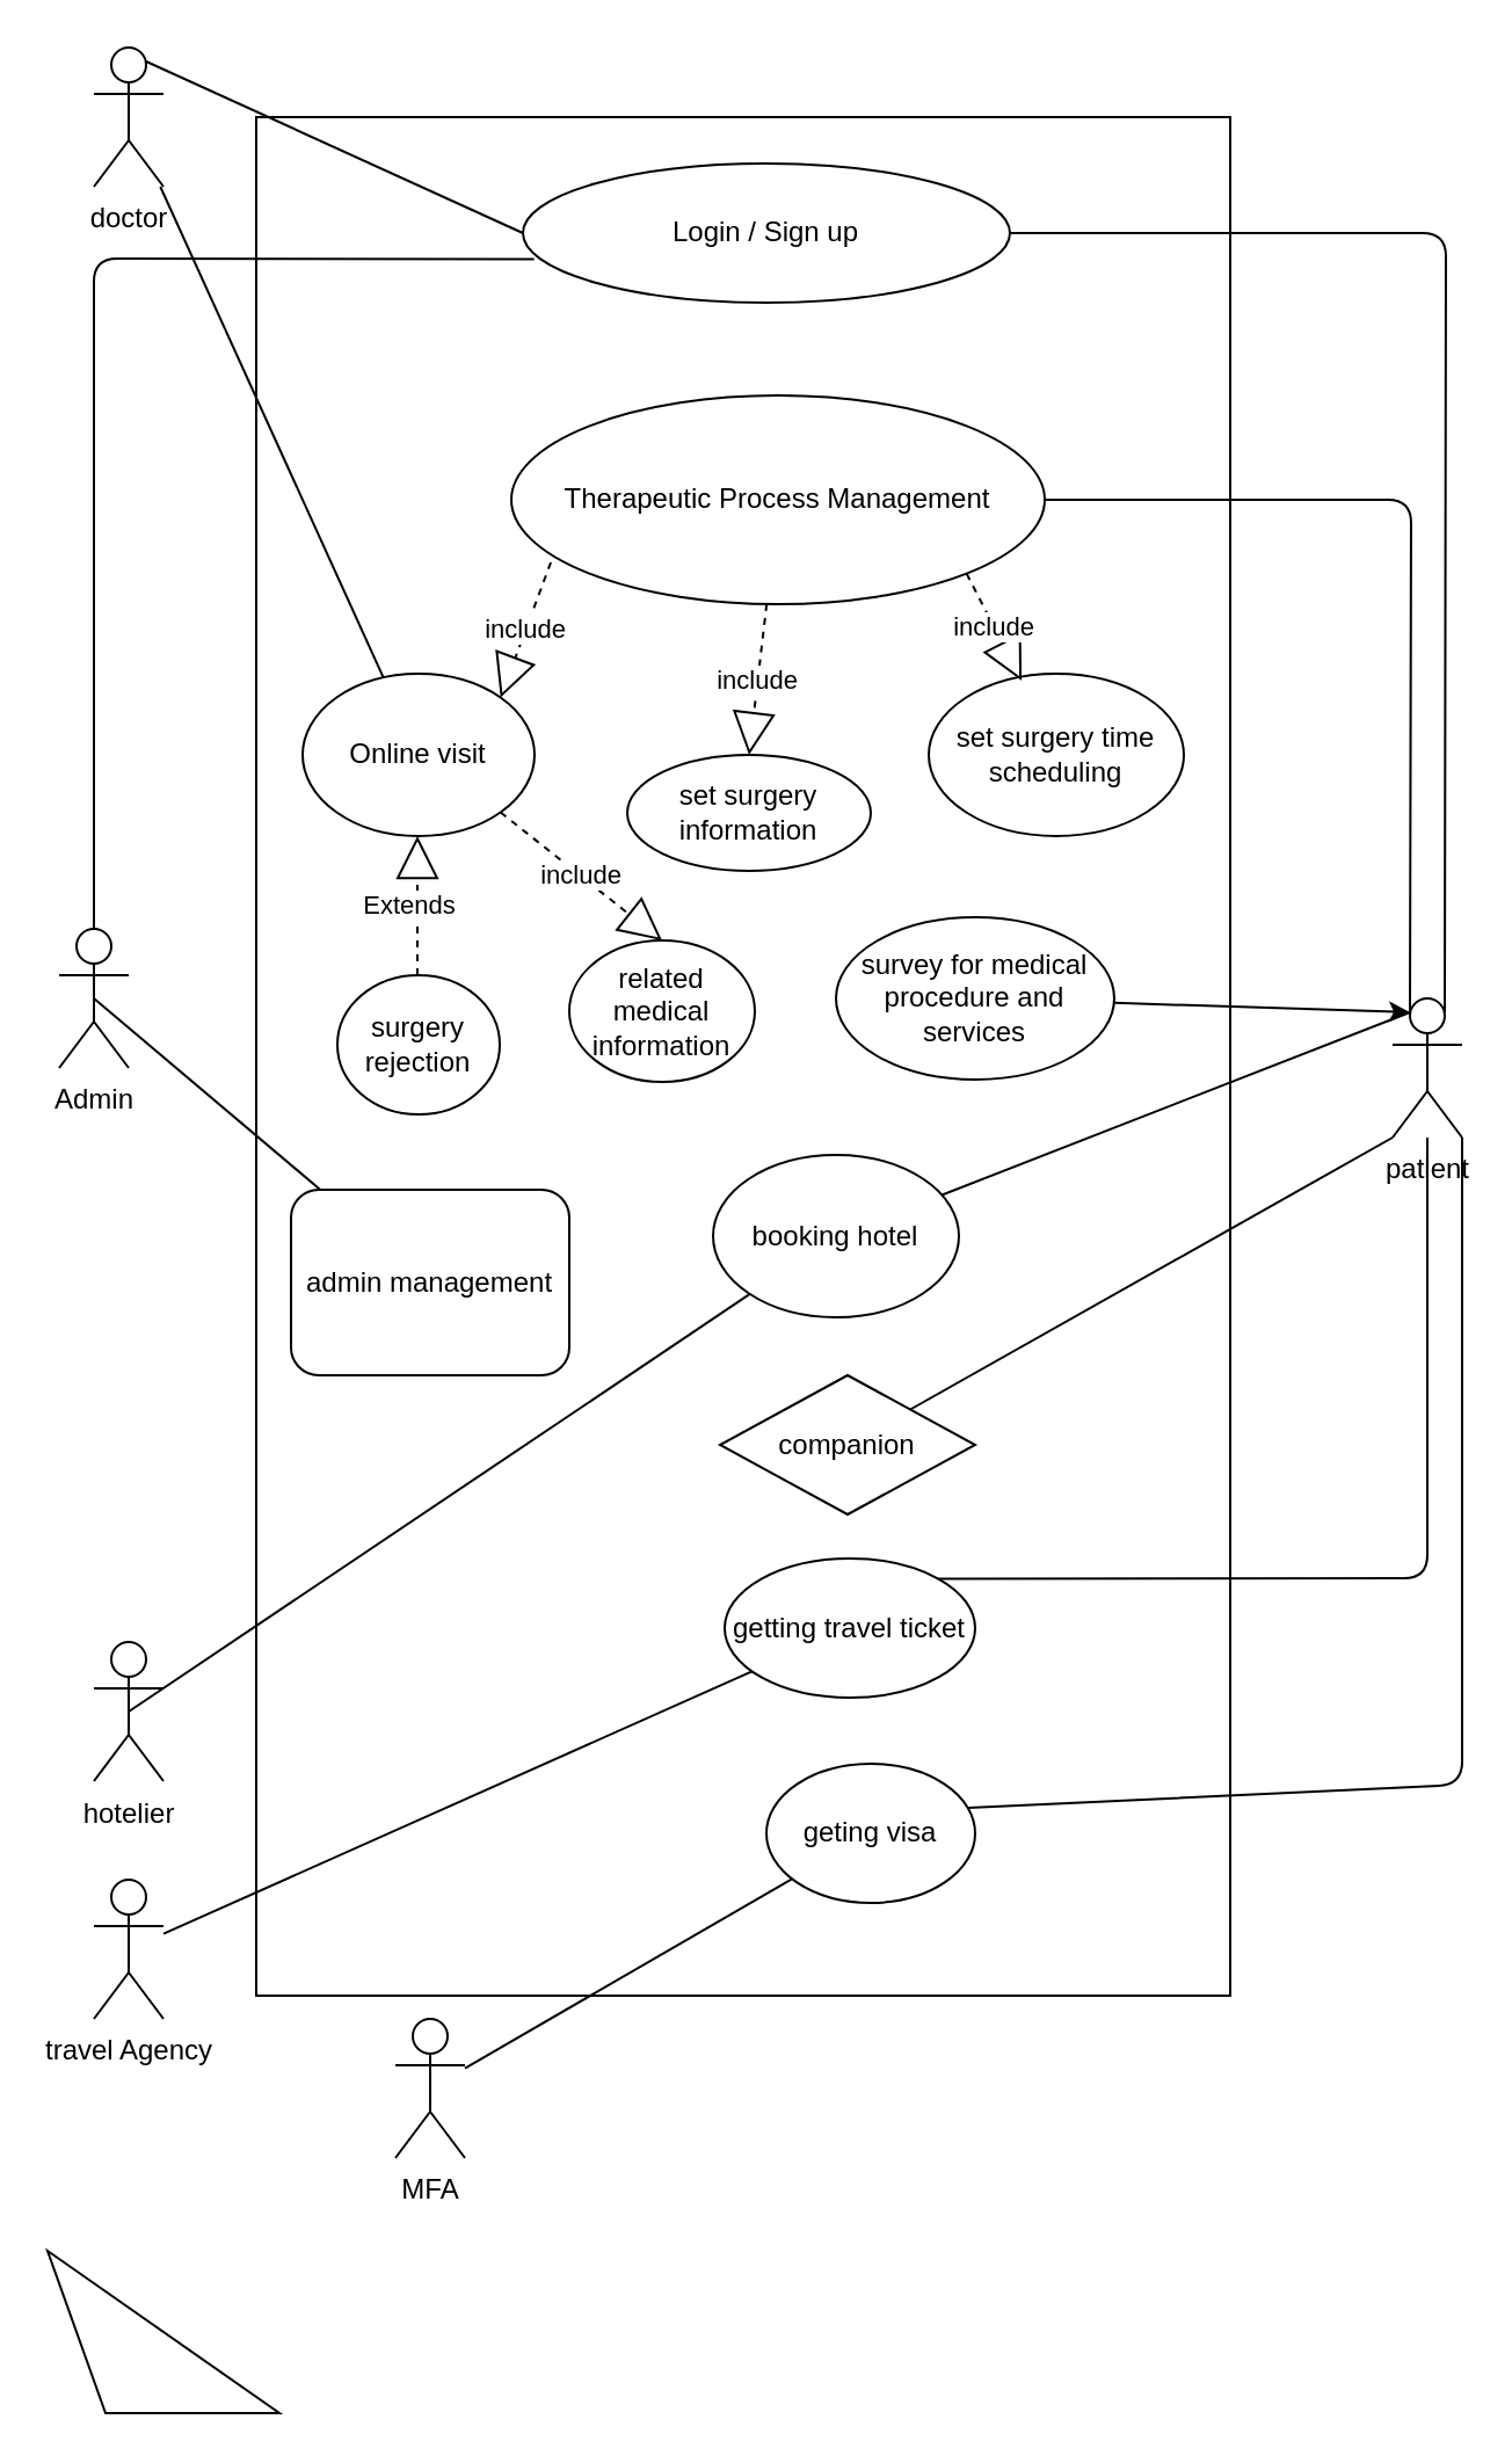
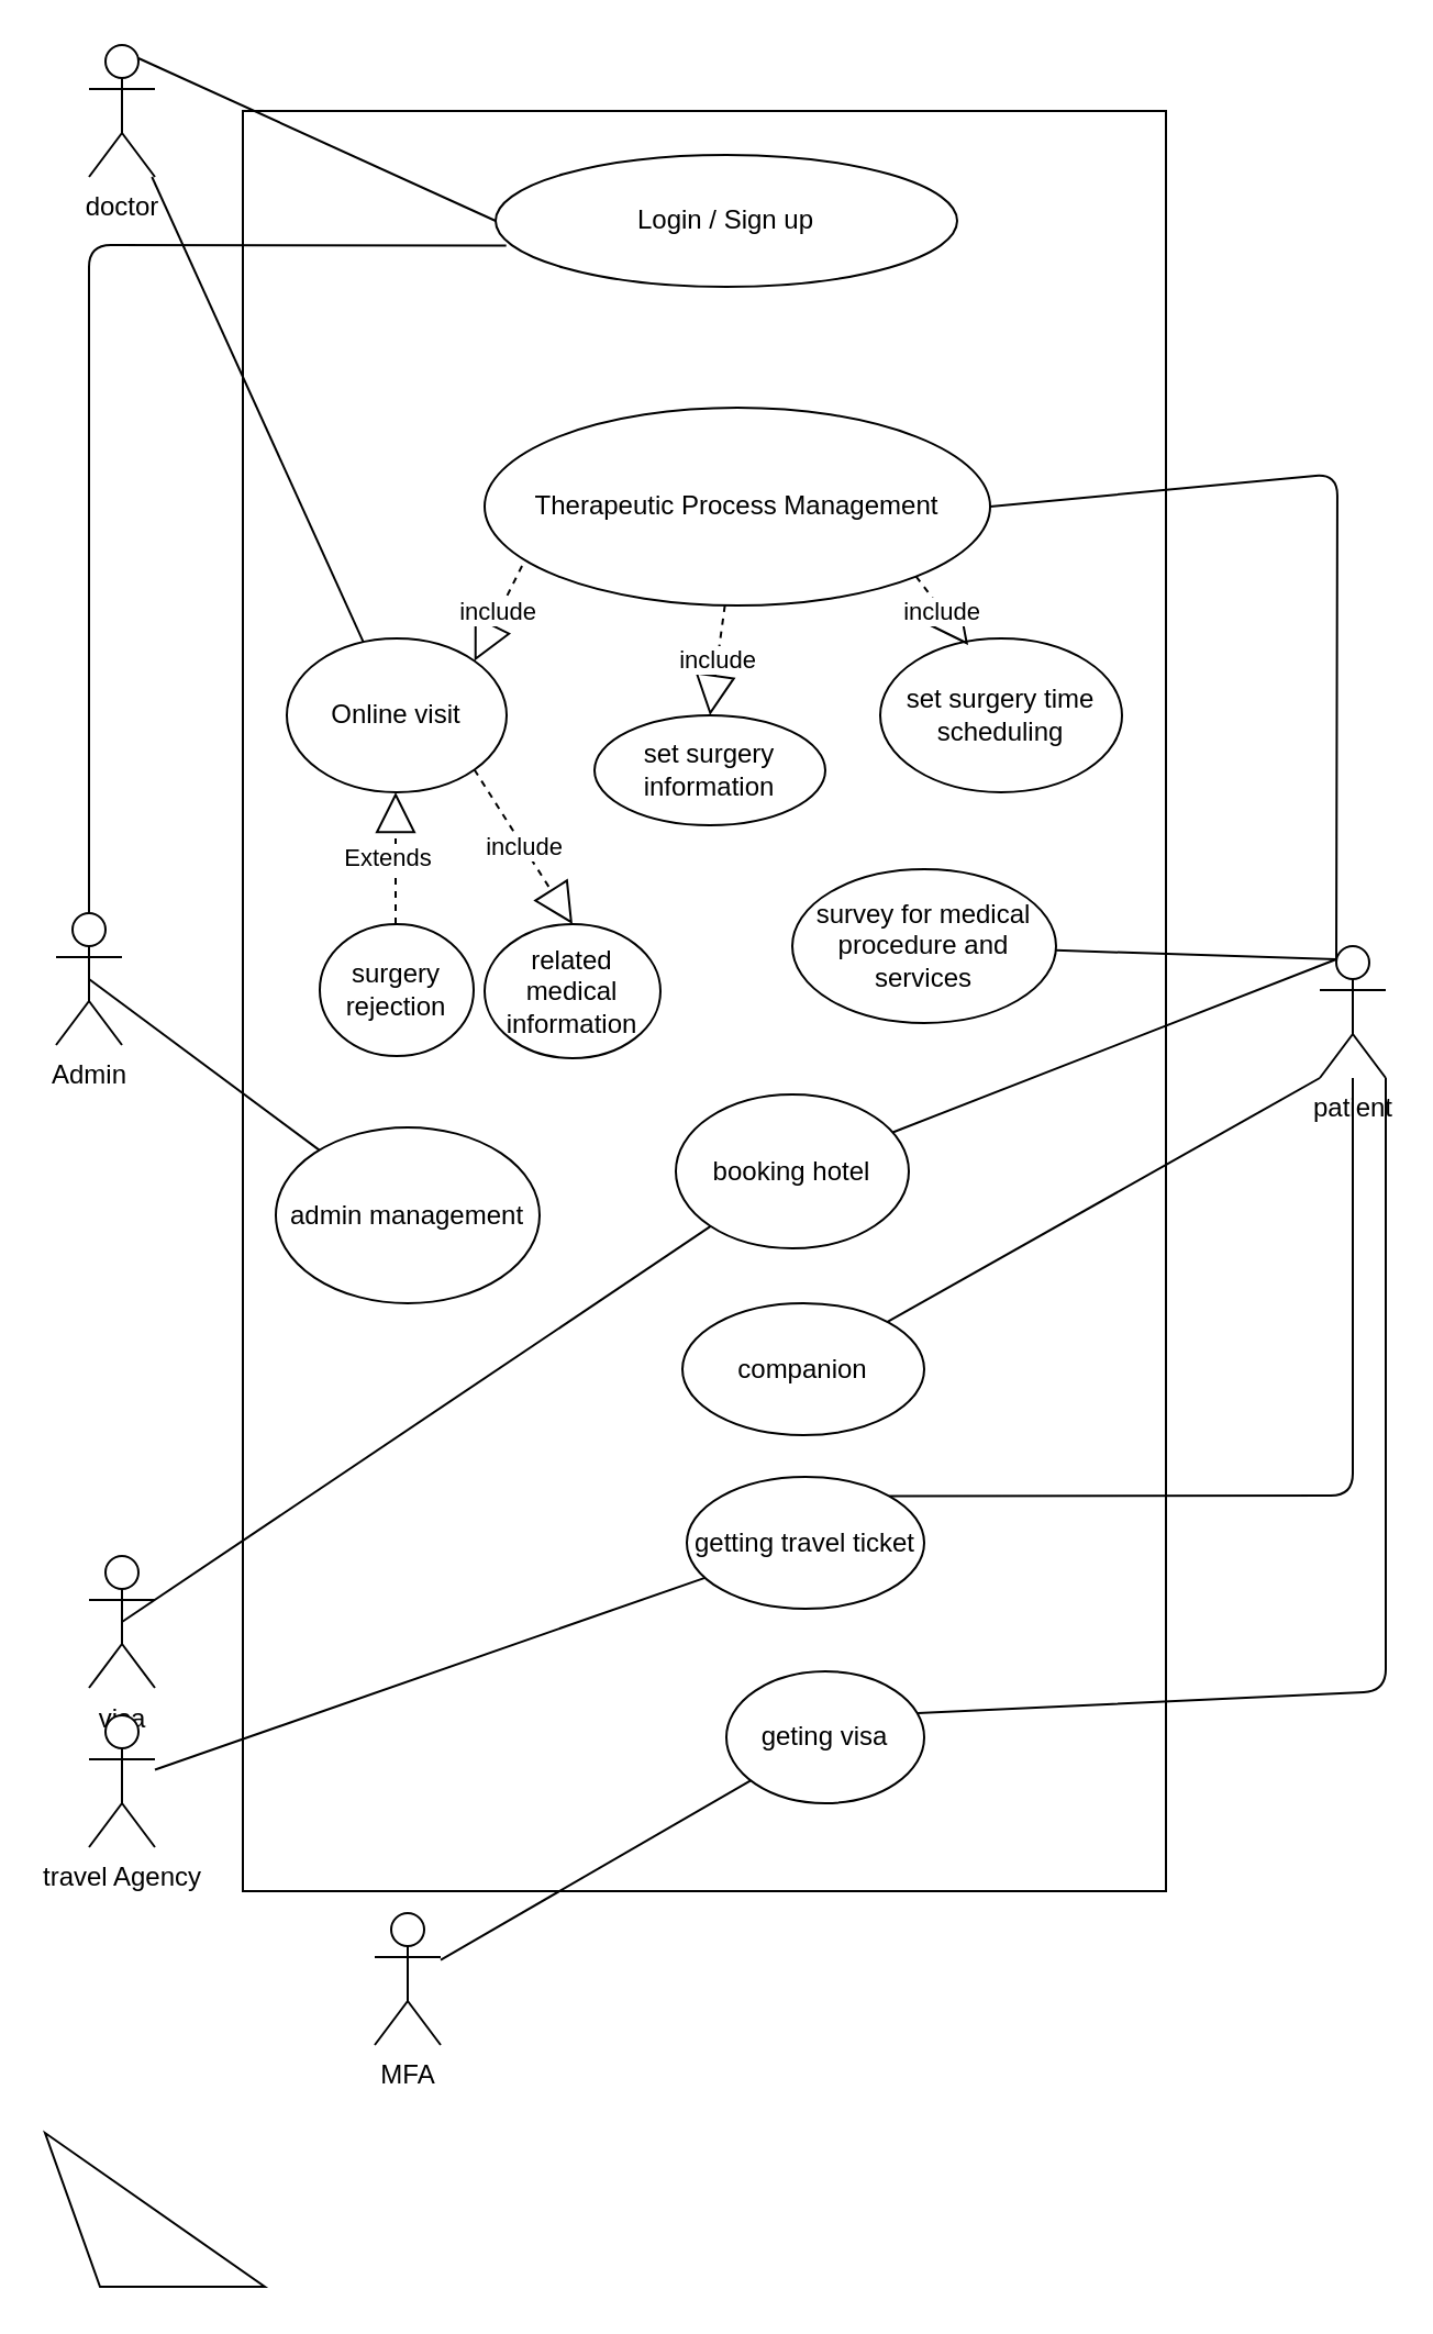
  <mxCell id="0" />
  <mxCell id="1" parent="0" />
  <mxCell id="2" value="" style="rounded=0;whiteSpace=wrap;html=1;" parent="1" vertex="1"><mxGeometry x="110" y="50" width="420" height="810" as="geometry" /></mxCell>
  <mxCell id="3" value="patient" style="shape=umlActor;verticalLabelPosition=bottom;labelBackgroundColor=#ffffff;verticalAlign=top;html=1;outlineConnect=0;" parent="1" vertex="1"><mxGeometry x="600" y="430" width="30" height="60" as="geometry" /></mxCell>
- <mxCell id="4" value="hotelier" style="shape=umlActor;verticalLabelPosition=bottom;labelBackgroundColor=#ffffff;verticalAlign=top;html=1;outlineConnect=0;" parent="1" vertex="1"><mxGeometry x="40" y="707.5" width="30" height="60" as="geometry" /></mxCell>
- <mxCell id="5" value="travel Agency" style="shape=umlActor;verticalLabelPosition=bottom;labelBackgroundColor=#ffffff;verticalAlign=top;html=1;outlineConnect=0;" parent="1" vertex="1"><mxGeometry x="40" y="810" width="30" height="60" as="geometry" /></mxCell>
+ <mxCell id="4" value="visa" style="shape=umlActor;verticalLabelPosition=bottom;labelBackgroundColor=#ffffff;verticalAlign=top;html=1;outlineConnect=0;" parent="1" vertex="1"><mxGeometry x="40" y="707.5" width="30" height="60" as="geometry" /></mxCell>
+ <mxCell id="5" value="travel Agency" style="shape=umlActor;verticalLabelPosition=bottom;labelBackgroundColor=#ffffff;verticalAlign=top;html=1;outlineConnect=0;" parent="1" vertex="1"><mxGeometry x="40" y="780" width="30" height="60" as="geometry" /></mxCell>
  <mxCell id="6" value="MFA" style="shape=umlActor;verticalLabelPosition=bottom;labelBackgroundColor=#ffffff;verticalAlign=top;html=1;outlineConnect=0;" parent="1" vertex="1"><mxGeometry x="170" y="870" width="30" height="60" as="geometry" /></mxCell>
  <mxCell id="7" value="doctor" style="shape=umlActor;verticalLabelPosition=bottom;labelBackgroundColor=#ffffff;verticalAlign=top;html=1;outlineConnect=0;" parent="1" vertex="1"><mxGeometry x="40" y="20" width="30" height="60" as="geometry" /></mxCell>
  <mxCell id="8" value="Login / Sign up" style="ellipse;whiteSpace=wrap;html=1;" parent="1" vertex="1"><mxGeometry x="225" y="70" width="210" height="60" as="geometry" /></mxCell>
- <mxCell id="9" value="Therapeutic Process Management" style="ellipse;whiteSpace=wrap;html=1;" parent="1" vertex="1"><mxGeometry x="220" y="170" width="230" height="90" as="geometry" /></mxCell>
+ <mxCell id="9" value="Therapeutic Process Management" style="ellipse;whiteSpace=wrap;html=1;" parent="1" vertex="1"><mxGeometry x="220" y="185" width="230" height="90" as="geometry" /></mxCell>
  <mxCell id="10" value="Online visit" style="ellipse;whiteSpace=wrap;html=1;" parent="1" vertex="1"><mxGeometry x="130" y="290" width="100" height="70" as="geometry" /></mxCell>
  <mxCell id="11" value="surgery rejection" style="ellipse;whiteSpace=wrap;html=1;" parent="1" vertex="1"><mxGeometry x="145" y="420" width="70" height="60" as="geometry" /></mxCell>
  <mxCell id="12" value="Extends" style="endArrow=block;endSize=16;endFill=0;html=1;dashed=1;" parent="1" edge="1"><mxGeometry y="5" width="160" relative="1" as="geometry"><mxPoint x="179.5" y="420" as="sourcePoint" /><mxPoint x="179.5" y="360" as="targetPoint" /><Array as="points" /><mxPoint x="1" as="offset" /></mxGeometry></mxCell>
  <mxCell id="13" value="set surgery information" style="ellipse;whiteSpace=wrap;html=1;" parent="1" vertex="1"><mxGeometry x="270" y="325" width="105" height="50" as="geometry" /></mxCell>
  <mxCell id="14" value="set surgery time scheduling" style="ellipse;whiteSpace=wrap;html=1;" parent="1" vertex="1"><mxGeometry x="400" y="290" width="110" height="70" as="geometry" /></mxCell>
  <mxCell id="15" value="include" style="endArrow=block;endSize=16;endFill=0;html=1;dashed=1;entryX=1;entryY=0;entryDx=0;entryDy=0;exitX=0.074;exitY=0.8;exitDx=0;exitDy=0;exitPerimeter=0;" parent="1" source="9" target="10" edge="1"><mxGeometry width="160" relative="1" as="geometry"><mxPoint x="245" y="240" as="sourcePoint" /><mxPoint x="185" y="310" as="targetPoint" /></mxGeometry></mxCell>
  <mxCell id="16" value="include" style="endArrow=block;endSize=16;endFill=0;html=1;dashed=1;entryX=0.5;entryY=0;entryDx=0;entryDy=0;" parent="1" source="9" target="13" edge="1"><mxGeometry width="160" relative="1" as="geometry"><mxPoint x="314.5" y="260" as="sourcePoint" /><mxPoint x="314.5" y="330" as="targetPoint" /></mxGeometry></mxCell>
  <mxCell id="17" value="include" style="endArrow=block;endSize=16;endFill=0;html=1;dashed=1;entryX=0.364;entryY=0.043;entryDx=0;entryDy=0;entryPerimeter=0;exitX=1;exitY=1;exitDx=0;exitDy=0;" parent="1" source="9" target="14" edge="1"><mxGeometry width="160" relative="1" as="geometry"><mxPoint x="440" y="230" as="sourcePoint" /><mxPoint x="480" y="290" as="targetPoint" /></mxGeometry></mxCell>
  <mxCell id="18" value="booking hotel" style="ellipse;whiteSpace=wrap;html=1;" parent="1" vertex="1"><mxGeometry x="307" y="497.5" width="106" height="70" as="geometry" /></mxCell>
- <mxCell id="19" value="companion" style="rhombus;whiteSpace=wrap;html=1;" parent="1" vertex="1"><mxGeometry x="310" y="592.5" width="110" height="60" as="geometry" /></mxCell>
+ <mxCell id="19" value="companion" style="ellipse;whiteSpace=wrap;html=1;" parent="1" vertex="1"><mxGeometry x="310" y="592.5" width="110" height="60" as="geometry" /></mxCell>
  <mxCell id="20" value="getting travel ticket" style="ellipse;whiteSpace=wrap;html=1;" parent="1" vertex="1"><mxGeometry x="312" y="671.5" width="108" height="60" as="geometry" /></mxCell>
  <mxCell id="21" value="geting visa" style="ellipse;whiteSpace=wrap;html=1;" parent="1" vertex="1"><mxGeometry x="330" y="760" width="90" height="60" as="geometry" /></mxCell>
- <mxCell id="22" value="" style="endArrow=none;html=1;exitX=0.75;exitY=0.1;exitDx=0;exitDy=0;exitPerimeter=0;" parent="1" source="3" target="8" edge="1"><mxGeometry width="50" height="50" relative="1" as="geometry"><mxPoint x="590" y="160" as="sourcePoint" /><mxPoint x="640" y="110" as="targetPoint" /><Array as="points"><mxPoint x="623" y="100" /></Array></mxGeometry></mxCell>
  <mxCell id="23" value="" style="endArrow=none;html=1;entryX=0.25;entryY=0.1;entryDx=0;entryDy=0;entryPerimeter=0;exitX=1;exitY=0.5;exitDx=0;exitDy=0;" parent="1" source="9" target="3" edge="1"><mxGeometry width="50" height="50" relative="1" as="geometry"><mxPoint x="540" y="190" as="sourcePoint" /><mxPoint x="590" y="140" as="targetPoint" /><Array as="points"><mxPoint x="608" y="215" /></Array></mxGeometry></mxCell>
- <mxCell id="24" value="related medical information" style="ellipse;whiteSpace=wrap;html=1;" parent="1" vertex="1"><mxGeometry x="245" y="405" width="80" height="61" as="geometry" /></mxCell>
+ <mxCell id="24" value="related medical information" style="ellipse;whiteSpace=wrap;html=1;" parent="1" vertex="1"><mxGeometry x="220" y="420" width="80" height="61" as="geometry" /></mxCell>
  <mxCell id="25" value="include" style="endArrow=block;endSize=16;endFill=0;html=1;dashed=1;exitX=1;exitY=1;exitDx=0;exitDy=0;entryX=0.5;entryY=0;entryDx=0;entryDy=0;" parent="1" source="10" target="24" edge="1"><mxGeometry width="160" relative="1" as="geometry"><mxPoint x="375" y="494" as="sourcePoint" /><mxPoint x="335" y="434" as="targetPoint" /></mxGeometry></mxCell>
  <mxCell id="26" value="" style="endArrow=none;html=1;entryX=0.25;entryY=0.1;entryDx=0;entryDy=0;entryPerimeter=0;" parent="1" source="18" target="3" edge="1"><mxGeometry width="50" height="50" relative="1" as="geometry"><mxPoint x="540" y="390" as="sourcePoint" /><mxPoint x="590" y="340" as="targetPoint" /><Array as="points" /></mxGeometry></mxCell>
  <mxCell id="27" value="" style="endArrow=none;html=1;entryX=0;entryY=1;entryDx=0;entryDy=0;entryPerimeter=0;" parent="1" source="19" target="3" edge="1"><mxGeometry width="50" height="50" relative="1" as="geometry"><mxPoint x="250" y="470" as="sourcePoint" /><mxPoint x="300" y="420" as="targetPoint" /><Array as="points" /></mxGeometry></mxCell>
  <mxCell id="28" value="" style="endArrow=none;html=1;exitX=1;exitY=0;exitDx=0;exitDy=0;" parent="1" source="20" edge="1"><mxGeometry width="50" height="50" relative="1" as="geometry"><mxPoint x="550" y="370" as="sourcePoint" /><mxPoint x="615" y="490" as="targetPoint" /><Array as="points"><mxPoint x="615" y="680" /></Array></mxGeometry></mxCell>
  <mxCell id="29" value="" style="endArrow=none;html=1;" parent="1" source="7" target="10" edge="1"><mxGeometry width="50" height="50" relative="1" as="geometry"><mxPoint x="80" y="270" as="sourcePoint" /><mxPoint x="130" y="220" as="targetPoint" /></mxGeometry></mxCell>
  <mxCell id="30" value="" style="endArrow=none;html=1;exitX=0.75;exitY=0.1;exitDx=0;exitDy=0;exitPerimeter=0;entryX=0;entryY=0.5;entryDx=0;entryDy=0;" parent="1" source="7" target="8" edge="1"><mxGeometry width="50" height="50" relative="1" as="geometry"><mxPoint x="50" y="160" as="sourcePoint" /><mxPoint x="100" y="110" as="targetPoint" /></mxGeometry></mxCell>
  <mxCell id="31" value="" style="endArrow=none;html=1;" parent="1" source="6" target="21" edge="1"><mxGeometry width="50" height="50" relative="1" as="geometry"><mxPoint x="20" y="580" as="sourcePoint" /><mxPoint x="70" y="530" as="targetPoint" /></mxGeometry></mxCell>
  <mxCell id="32" value="" style="endArrow=none;html=1;" parent="1" source="20" target="5" edge="1"><mxGeometry width="50" height="50" relative="1" as="geometry"><mxPoint x="670" y="620" as="sourcePoint" /><mxPoint x="720" y="570" as="targetPoint" /></mxGeometry></mxCell>
  <mxCell id="33" value="" style="endArrow=none;html=1;exitX=0.5;exitY=0.5;exitDx=0;exitDy=0;exitPerimeter=0;" parent="1" source="4" target="18" edge="1"><mxGeometry width="50" height="50" relative="1" as="geometry"><mxPoint x="30" y="470" as="sourcePoint" /><mxPoint x="80" y="420" as="targetPoint" /></mxGeometry></mxCell>
  <mxCell id="34" value="" style="endArrow=none;html=1;exitX=0.967;exitY=0.317;exitDx=0;exitDy=0;exitPerimeter=0;entryX=1;entryY=1;entryDx=0;entryDy=0;entryPerimeter=0;" parent="1" source="21" target="3" edge="1"><mxGeometry width="50" height="50" relative="1" as="geometry"><mxPoint x="540" y="660" as="sourcePoint" /><mxPoint x="610" y="490" as="targetPoint" /><Array as="points"><mxPoint x="630" y="769" /></Array></mxGeometry></mxCell>
  <mxCell id="35" value="survey for medical procedure and services" style="ellipse;whiteSpace=wrap;html=1;" parent="1" vertex="1"><mxGeometry x="360" y="395" width="120" height="70" as="geometry" /></mxCell>
- <mxCell id="36" value="" style="endArrow=classic;html=1;entryX=0.25;entryY=0.1;entryDx=0;entryDy=0;entryPerimeter=0;" parent="1" source="35" target="3" edge="1"><mxGeometry width="50" height="50" relative="1" as="geometry"><mxPoint x="485" y="455" as="sourcePoint" /><mxPoint x="535" y="405" as="targetPoint" /></mxGeometry></mxCell>
- <mxCell id="37" value="Admin" style="shape=umlActor;verticalLabelPosition=bottom;labelBackgroundColor=#ffffff;verticalAlign=top;html=1;outlineConnect=0;" parent="1" vertex="1"><mxGeometry x="25" y="400" width="30" height="60" as="geometry" /></mxCell>
+ <mxCell id="36" value="" style="endArrow=none;html=1;entryX=0.25;entryY=0.1;entryDx=0;entryDy=0;entryPerimeter=0;" parent="1" source="35" target="3" edge="1"><mxGeometry width="50" height="50" relative="1" as="geometry"><mxPoint x="485" y="455" as="sourcePoint" /><mxPoint x="535" y="405" as="targetPoint" /></mxGeometry></mxCell>
+ <mxCell id="37" value="Admin" style="shape=umlActor;verticalLabelPosition=bottom;labelBackgroundColor=#ffffff;verticalAlign=top;html=1;outlineConnect=0;" parent="1" vertex="1"><mxGeometry x="25" y="415" width="30" height="60" as="geometry" /></mxCell>
  <mxCell id="38" value="" style="endArrow=none;html=1;exitX=0.5;exitY=0;exitDx=0;exitDy=0;exitPerimeter=0;entryX=0.023;entryY=0.688;entryDx=0;entryDy=0;entryPerimeter=0;" parent="1" source="37" target="8" edge="1"><mxGeometry width="50" height="50" relative="1" as="geometry"><mxPoint x="30" y="380" as="sourcePoint" /><mxPoint x="80" y="330" as="targetPoint" /><Array as="points"><mxPoint x="40" y="111" /></Array></mxGeometry></mxCell>
- <mxCell id="39" value="admin management" style="whiteSpace=wrap;html=1;rounded=1;" vertex="1" parent="1"><mxGeometry x="125" y="512.5" width="120" height="80" as="geometry" /></mxCell>
+ <mxCell id="39" value="admin management" style="ellipse;whiteSpace=wrap;html=1;" vertex="1" parent="1"><mxGeometry x="125" y="512.5" width="120" height="80" as="geometry" /></mxCell>
  <mxCell id="40" value="" style="endArrow=none;html=1;exitX=0.5;exitY=0.5;exitDx=0;exitDy=0;exitPerimeter=0;" edge="1" parent="1" source="37" target="39"><mxGeometry width="50" height="50" relative="1" as="geometry"><mxPoint x="40" y="540" as="sourcePoint" /><mxPoint x="90" y="490" as="targetPoint" /></mxGeometry></mxCell>
  <mxCell id="41" value="" style="verticalLabelPosition=bottom;verticalAlign=top;html=1;shape=mxgraph.basic.obtuse_triangle;dx=0.25;" vertex="1" parent="1"><mxGeometry x="20" y="970" width="100" height="70" as="geometry" /></mxCell>
